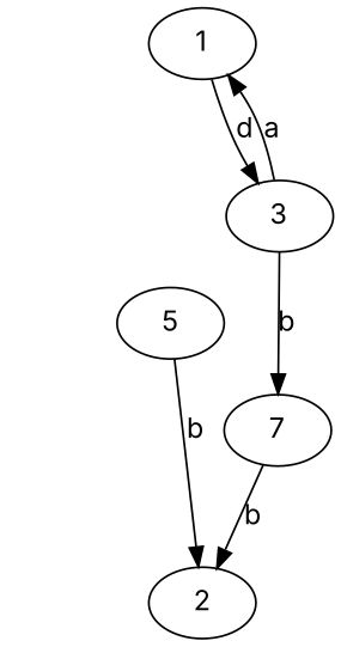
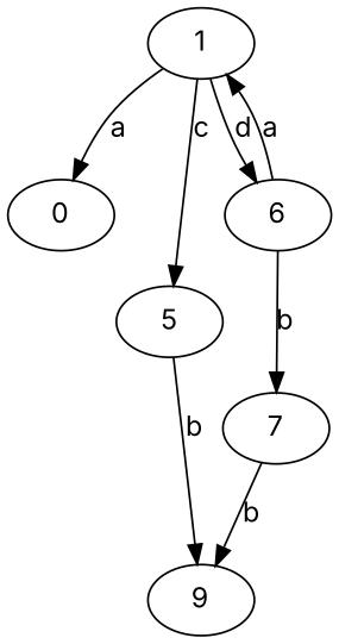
  strict digraph {
    fontname=Inter
    node [fontname=Inter]
    edge [fontname=Inter]
    1
+   0
    5
-   6 [label=3]
-   2
+   6
+   2 [label=9]
    7
+   1 -> 0 [label=a]
+   1 -> 5 [label=c]
    1 -> 6 [label=d]
    5 -> 2 [label=b]
    6 -> 1 [label=a]
    6 -> 7 [label=b]
    7 -> 2 [label=b]
  }
